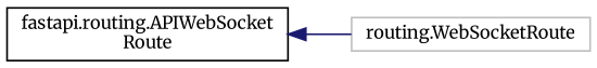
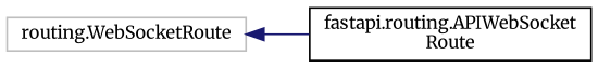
  digraph {
    rankdir=LR
    fontname=Merriweather
    node [fillcolor=white fontname=Merriweather fontsize=10 shape=record style=filled]
    n1 [color=grey75 height=0.2 label="routing.WebSocketRoute" width=0.4]
    n2 [color=black height=0.2 label="fastapi.routing.APIWebSocket\lRoute" width=0.4]
-   n2 -> n1 [color=midnightblue dir=back fontname=Merriweather fontsize=10 labelfontname=Helvetica labelfontsize=10 style=solid]
+   n1 -> n2 [color=midnightblue dir=back fontname=Merriweather fontsize=10 labelfontname=Helvetica labelfontsize=10 style=solid]
  }
